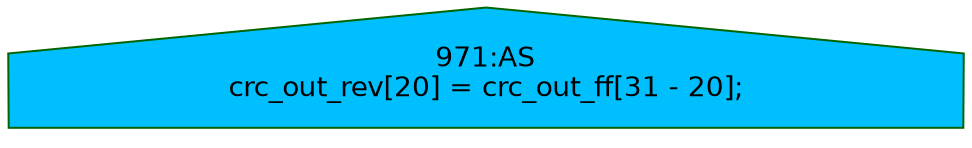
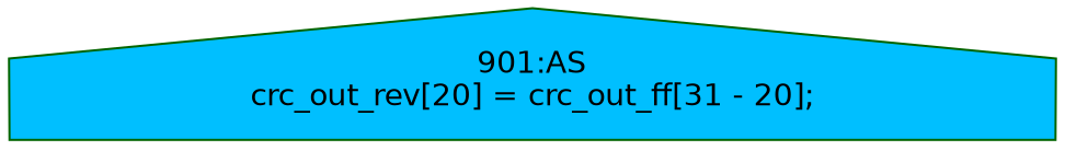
  strict digraph {
    fontname="DejaVu Sans"
-   n1 [ast="<pyverilog.vparser.ast.Assign object at 0x7f01261e9710>" def_var="['crc_out_rev']" fillcolor=deepskyblue label="971:AS\ncrc_out_rev[20] = crc_out_ff[31 - 20];" statements="[]" style=filled typ=Assign use_var="['crc_out_ff']" color=darkgreen shape=house fontname="DejaVu Sans"]
+   n1 [ast="<pyverilog.vparser.ast.Assign object at 0x7f01261e9710>" def_var="['crc_out_rev']" fillcolor=deepskyblue label="901:AS\ncrc_out_rev[20] = crc_out_ff[31 - 20];" statements="[]" style=filled typ=Assign use_var="['crc_out_ff']" color=darkgreen shape=house fontname="DejaVu Sans"]
  }
